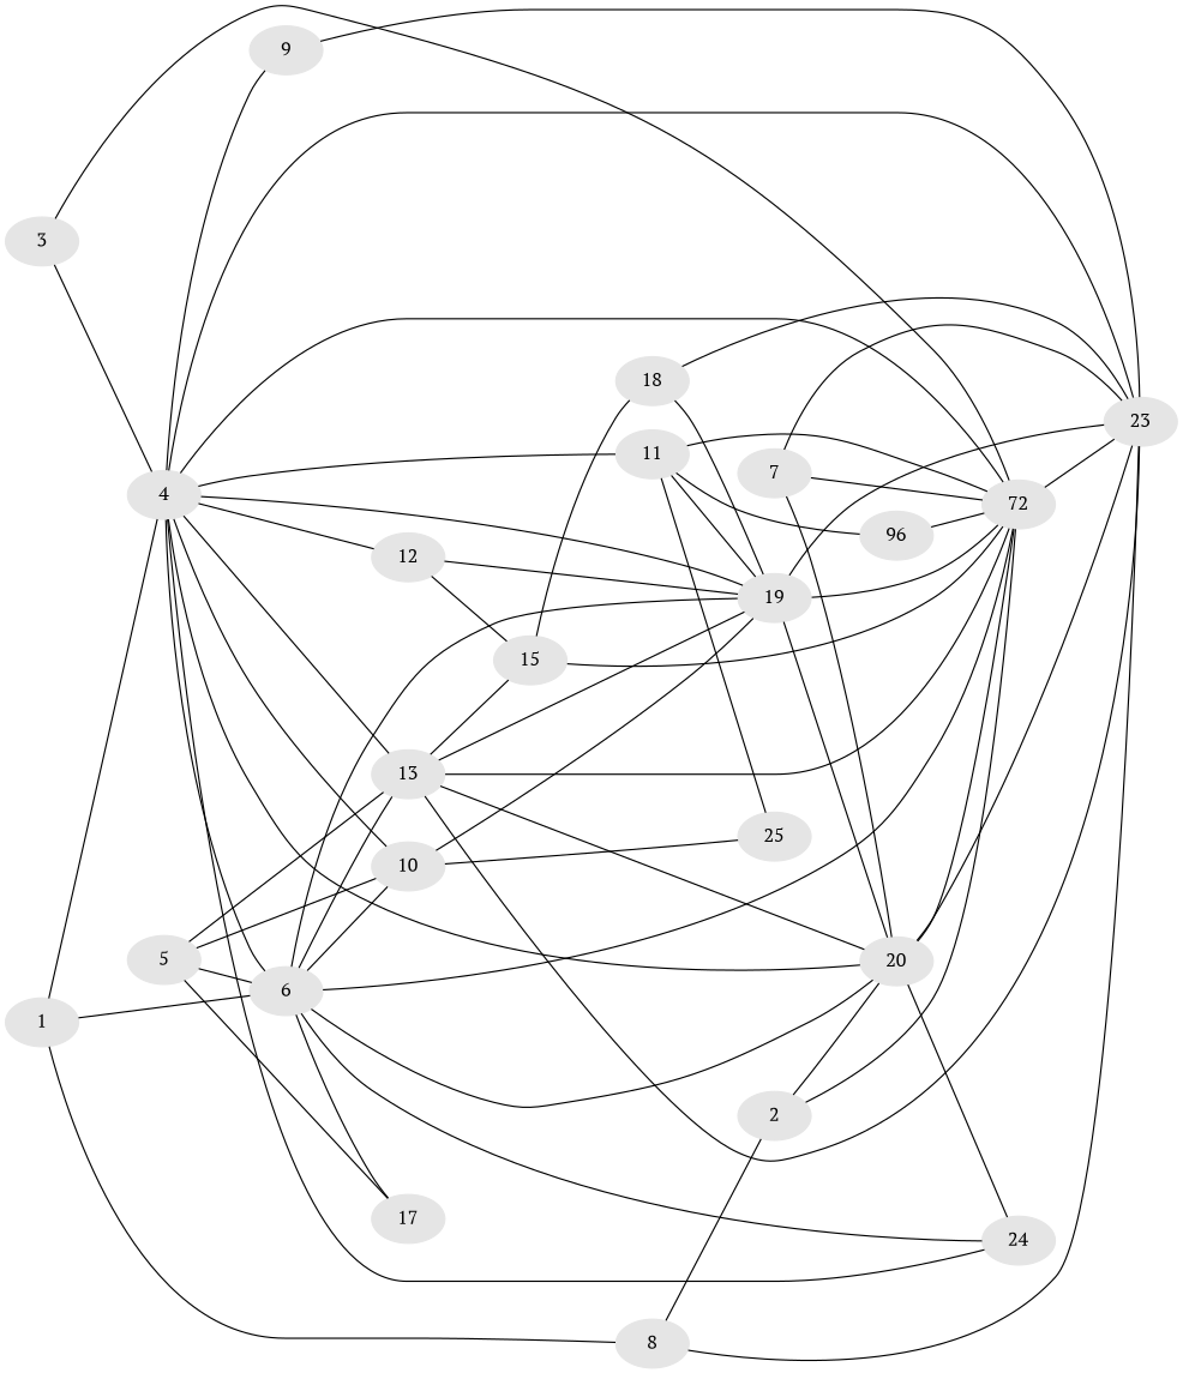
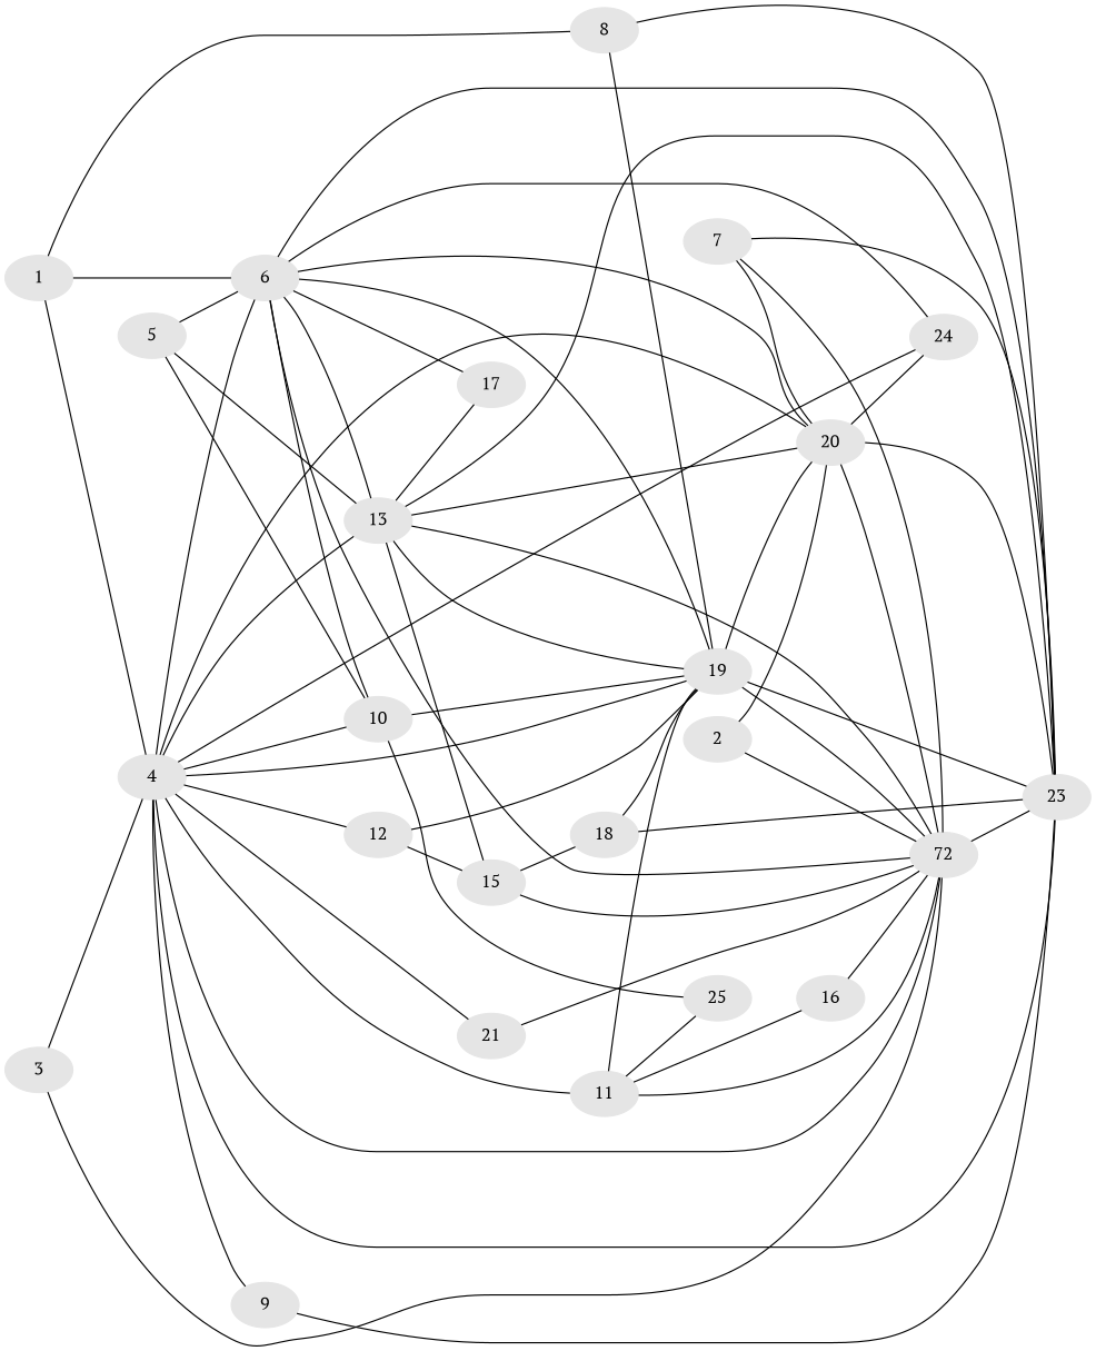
  graph {
    fontname="PT Serif"
    rankdir=LR
    node [color=gray90 fontname="PT Serif" style=filled]
    edge [fontname="PT Serif" weight=1.0]
    1
    4
    6
    8
    20
    n6 [label=72]
    9
    10
    11
    12
    13
    19
+   21
    23
    24
    17
    2
    3
    25
-   16 [label=96]
+   16
    15
    5
    7
    18
    1 -- 4
    1 -- 6
    1 -- 8
    4 -- 6 [weight=3.0]
    4 -- 20 [weight=3.0]
    4 -- n6 [weight=6.0]
    4 -- 9 [weight=2.0]
    4 -- 10
    4 -- 11
    4 -- 12
    4 -- 13 [weight=4.0]
    4 -- 19 [weight=4.0]
+   4 -- 21
    4 -- 23 [weight=3.0]
    4 -- 24
    6 -- 20
    6 -- n6 [weight=2.0]
    6 -- 10
    6 -- 13 [weight=2.0]
    6 -- 19
+   6 -- 23
    6 -- 24
    6 -- 17
-   8 -- 2
+   8 -- 19
    8 -- 23 [weight=2.0]
    20 -- n6 [weight=2.0]
    20 -- 23
    20 -- 24
    n6 -- 23 [weight=3.0]
    9 -- 23
    10 -- 19
    10 -- 25
    11 -- n6
    11 -- 19
    11 -- 25
    11 -- 16
    12 -- 19
    12 -- 15
    13 -- 20 [weight=2.0]
    13 -- n6 [weight=2.0]
    13 -- 19
    13 -- 23
-   5 -- 17 [weight=2.0]
+   13 -- 17 [weight=2.0]
    13 -- 15
    19 -- 20
    19 -- n6 [weight=2.0]
    19 -- 23
+   21 -- n6
    2 -- 20
    2 -- n6
    3 -- 4
    3 -- n6
    16 -- n6 [weight=2.0]
    15 -- n6
    15 -- 18
    5 -- 6
    5 -- 10
    5 -- 13
    7 -- 20
    7 -- n6
    7 -- 23
    18 -- 19
    18 -- 23
  }
